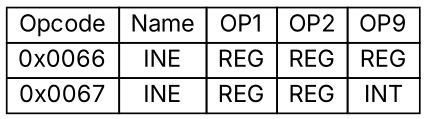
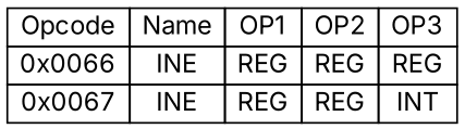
  digraph {
    nodesep=0.5
    ranksep=2
    fontname=Inter
-   n1 [label=< <table border="0" cellborder="1" cellspacing="0"> <tr><td> Opcode </td> <td> Name </td> <td> OP1 </td><td> OP2 </td><td> OP9 </td> </tr> <tr><td> 0x0066 </td><td> INE </td><td> REG </td><td> REG </td><td> REG </td> </tr> <tr><td> 0x0067 </td><td> INE </td><td> REG </td><td> REG </td><td> INT </td> </tr> </table>> shape=plain fontname=Inter]
+   n1 [label=< <table border="0" cellborder="1" cellspacing="0"> <tr><td> Opcode </td> <td> Name </td> <td> OP1 </td><td> OP2 </td><td> OP3 </td> </tr> <tr><td> 0x0066 </td><td> INE </td><td> REG </td><td> REG </td><td> REG </td> </tr> <tr><td> 0x0067 </td><td> INE </td><td> REG </td><td> REG </td><td> INT </td> </tr> </table>> shape=plain fontname=Inter]
  }
